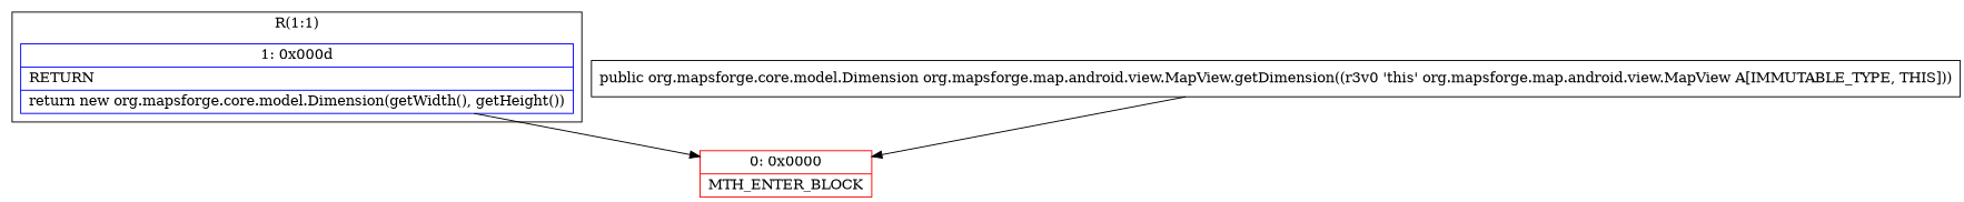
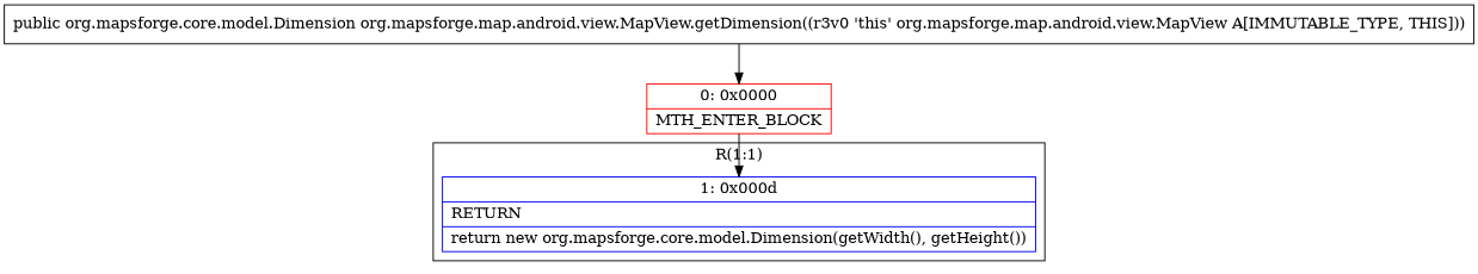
  digraph {
    node [shape=record]
    n1 [color=blue label="{1\:\ 0x000d|RETURN\l|return new org.mapsforge.core.model.Dimension(getWidth(), getHeight())\l}"]
    n2 [color=red label="{0\:\ 0x0000|MTH_ENTER_BLOCK\l}"]
    n3 [label="{public org.mapsforge.core.model.Dimension org.mapsforge.map.android.view.MapView.getDimension((r3v0 'this' org.mapsforge.map.android.view.MapView A[IMMUTABLE_TYPE, THIS])) }"]
    subgraph cluster_1 {
      label="R(1:1)"
      n1
    }
-   n1 -> n2
+   n2 -> n1
    n3 -> n2
  }
